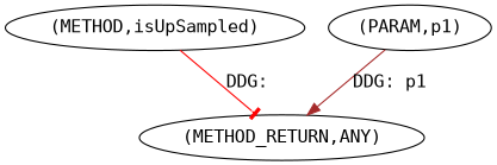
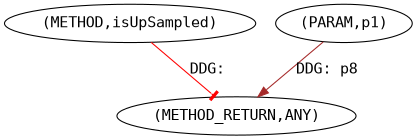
  digraph {
    fontname="DejaVu Sans Mono"
    node [fontname="DejaVu Sans Mono"]
    edge [fontname="DejaVu Sans Mono"]
    n1 [label=<(METHOD,isUpSampled)>]
    n2 [label=<(METHOD_RETURN,ANY)>]
    n3 [label=<(PARAM,p1)>]
    n1 -> n2 [arrowhead=tee color=red label="DDG: "]
-   n3 -> n2 [arrowhead=normal color=brown label="DDG: p1"]
+   n3 -> n2 [arrowhead=normal color=brown label="DDG: p8"]
  }
